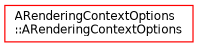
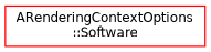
  digraph {
    rankdir=LR
-   n1 [color=red fillcolor=white fontname=Helvetica fontsize=10 height=0.2 label="ARenderingContextOptions\l::ARenderingContextOptions" shape=record style=filled width=0.4]
+   n1 [color=red fillcolor=white fontname=Helvetica fontsize=10 height=0.2 label="ARenderingContextOptions\l::Software" shape=record style=filled width=0.4]
  }
